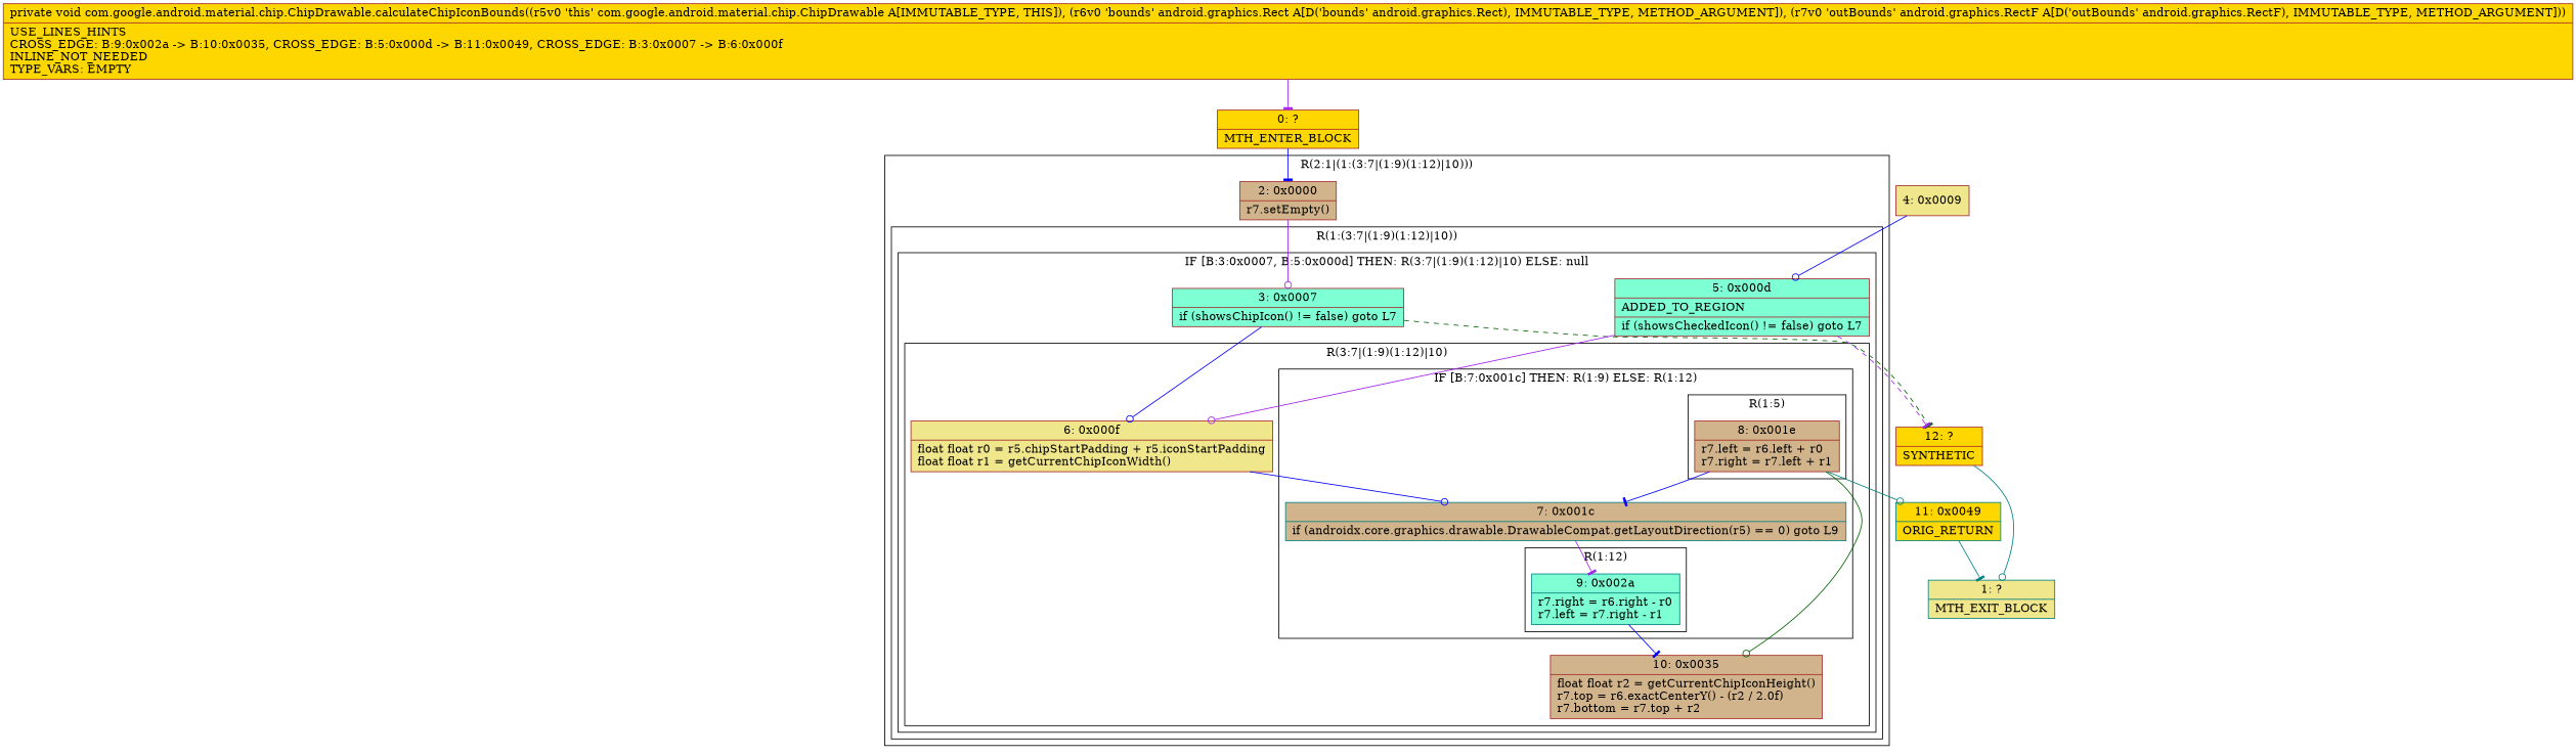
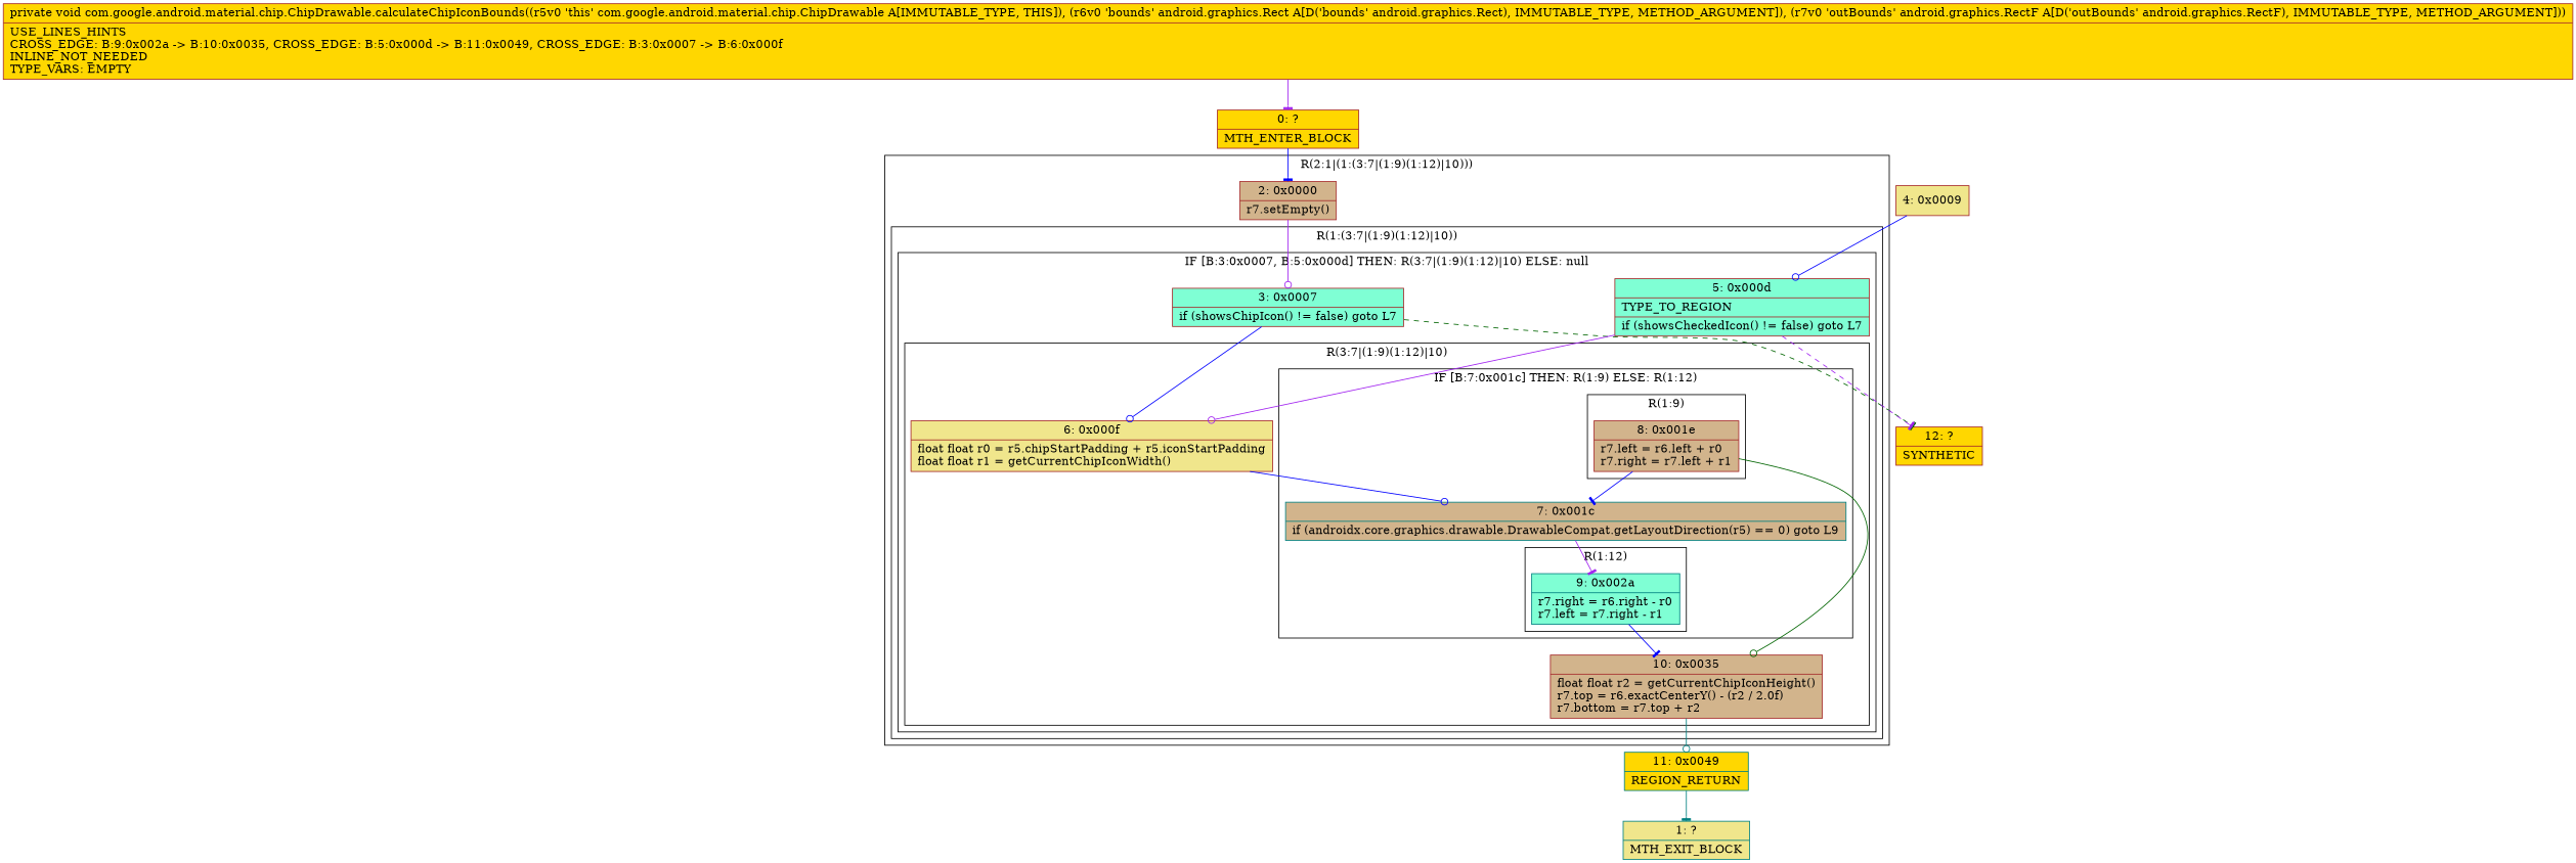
  digraph {
    node [color=brown fillcolor=tan shape=record style=filled]
    edge [arrowhead=tee color=blue]
    n1 [label="{8\:\ 0x001e|r7.left = r6.left + r0\lr7.right = r7.left + r1\l}"]
    n2 [color=teal fillcolor=aquamarine label="{9\:\ 0x002a|r7.right = r6.right \- r0\lr7.left = r7.right \- r1\l}"]
    n3 [color=teal label="{7\:\ 0x001c|if (androidx.core.graphics.drawable.DrawableCompat.getLayoutDirection(r5) == 0) goto L9\l}"]
    n4 [fillcolor=khaki label="{6\:\ 0x000f|float float r0 = r5.chipStartPadding + r5.iconStartPadding\lfloat float r1 = getCurrentChipIconWidth()\l}"]
    n5 [label="{10\:\ 0x0035|float float r2 = getCurrentChipIconHeight()\lr7.top = r6.exactCenterY() \- (r2 \/ 2.0f)\lr7.bottom = r7.top + r2\l}"]
    n6 [fillcolor=aquamarine label="{3\:\ 0x0007|if (showsChipIcon() != false) goto L7\l}"]
-   n7 [fillcolor=aquamarine label="{5\:\ 0x000d|ADDED_TO_REGION\l|if (showsCheckedIcon() != false) goto L7\l}"]
+   n7 [fillcolor=aquamarine label="{5\:\ 0x000d|TYPE_TO_REGION\l|if (showsCheckedIcon() != false) goto L7\l}"]
    n8 [label="{2\:\ 0x0000|r7.setEmpty()\l}"]
-   n9 [color=teal fillcolor=gold label="{11\:\ 0x0049|ORIG_RETURN\l}"]
+   n9 [color=teal fillcolor=gold label="{11\:\ 0x0049|REGION_RETURN\l}"]
    n10 [fillcolor=gold label="{12\:\ ?|SYNTHETIC\l}"]
    n11 [fillcolor=khaki label="{4\:\ 0x0009}"]
    n12 [color=teal fillcolor=khaki label="{1\:\ ?|MTH_EXIT_BLOCK\l}"]
    n13 [fillcolor=gold label="{0\:\ ?|MTH_ENTER_BLOCK\l}"]
    n14 [fillcolor=gold label="{private void com.google.android.material.chip.ChipDrawable.calculateChipIconBounds((r5v0 'this' com.google.android.material.chip.ChipDrawable A[IMMUTABLE_TYPE, THIS]), (r6v0 'bounds' android.graphics.Rect A[D('bounds' android.graphics.Rect), IMMUTABLE_TYPE, METHOD_ARGUMENT]), (r7v0 'outBounds' android.graphics.RectF A[D('outBounds' android.graphics.RectF), IMMUTABLE_TYPE, METHOD_ARGUMENT]))  | USE_LINES_HINTS\lCROSS_EDGE: B:9:0x002a \-\> B:10:0x0035, CROSS_EDGE: B:5:0x000d \-\> B:11:0x0049, CROSS_EDGE: B:3:0x0007 \-\> B:6:0x000f\lINLINE_NOT_NEEDED\lTYPE_VARS: EMPTY\l}"]
    subgraph cluster_1 {
      label="R(2:1|(1:(3:7|(1:9)(1:12)|10)))"
      n8
      subgraph cluster_2 {
        label="R(1:(3:7|(1:9)(1:12)|10))"
        subgraph cluster_3 {
          label="IF [B:3:0x0007, B:5:0x000d] THEN: R(3:7|(1:9)(1:12)|10) ELSE: null"
          n6
          n7
          subgraph cluster_4 {
            label="R(3:7|(1:9)(1:12)|10)"
            n4
            n5
            subgraph cluster_5 {
              label="IF [B:7:0x001c] THEN: R(1:9) ELSE: R(1:12)"
              n3
              subgraph cluster_6 {
-               label="R(1:5)"
+               label="R(1:9)"
                n1
              }
              subgraph cluster_7 {
                label="R(1:12)"
                n2
              }
            }
          }
        }
      }
    }
    n1 -> n3
    n1 -> n5 [arrowhead=odot color=darkgreen]
    n2 -> n5
    n3 -> n2 [color=purple style=solid]
    n4 -> n3 [arrowhead=odot]
-   n1 -> n9 [arrowhead=odot color=teal]
+   n5 -> n9 [arrowhead=odot color=teal]
    n6 -> n4 [arrowhead=odot]
    n6 -> n10 [color=darkgreen style=dashed]
    n7 -> n4 [arrowhead=odot color=purple]
    n7 -> n10 [color=purple style=dashed]
    n8 -> n6 [arrowhead=odot color=purple]
    n9 -> n12 [color=teal]
-   n10 -> n12 [arrowhead=odot color=teal]
    n11 -> n7 [arrowhead=odot]
    n13 -> n8
    n14 -> n13 [color=purple]
  }
